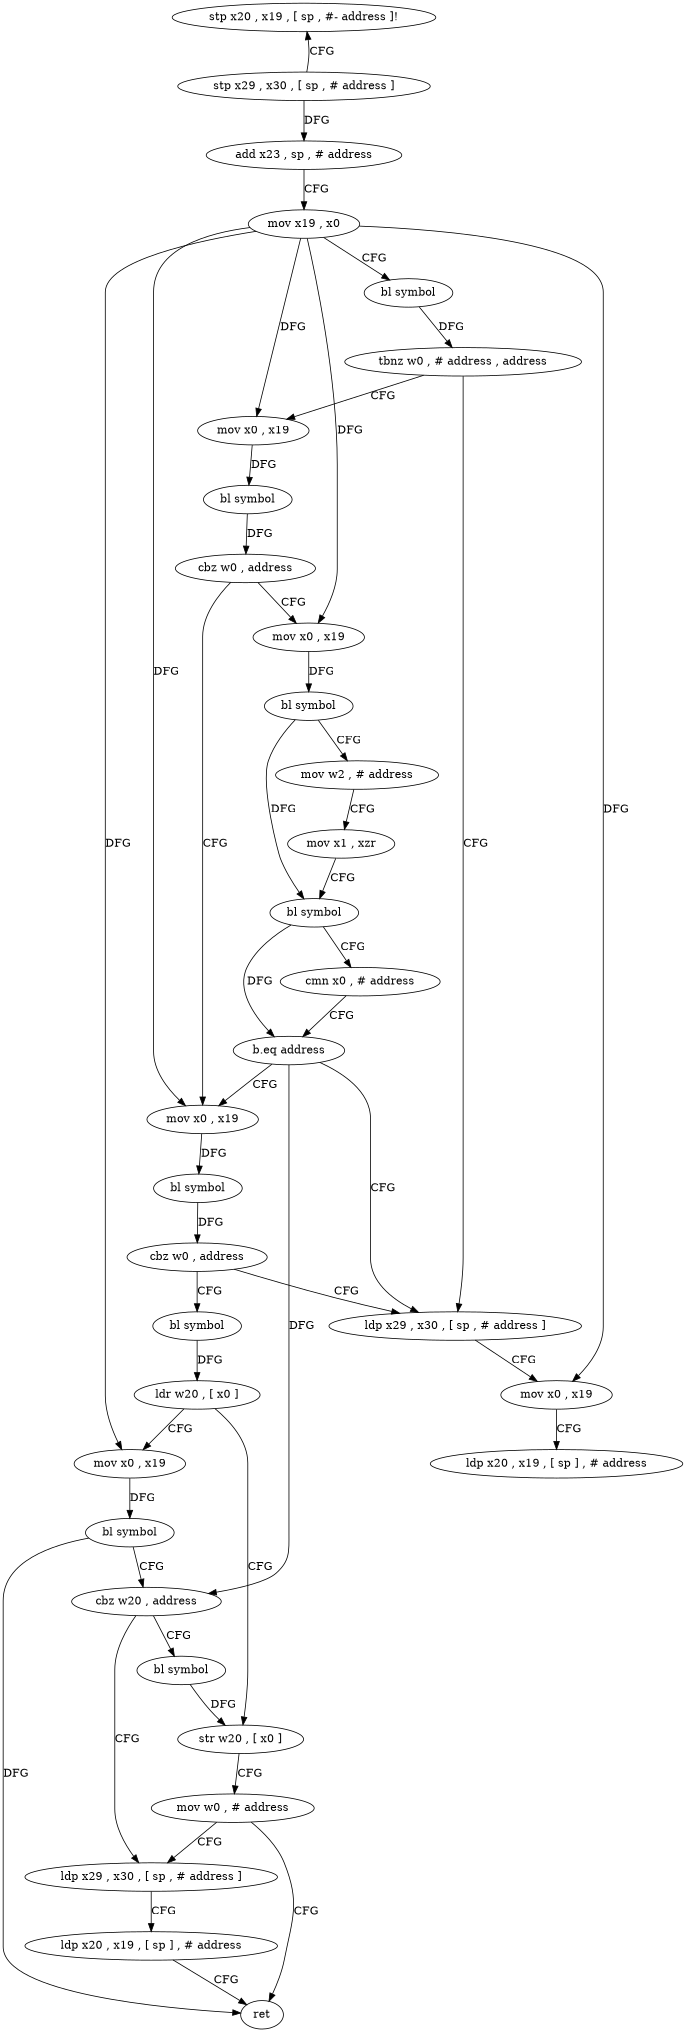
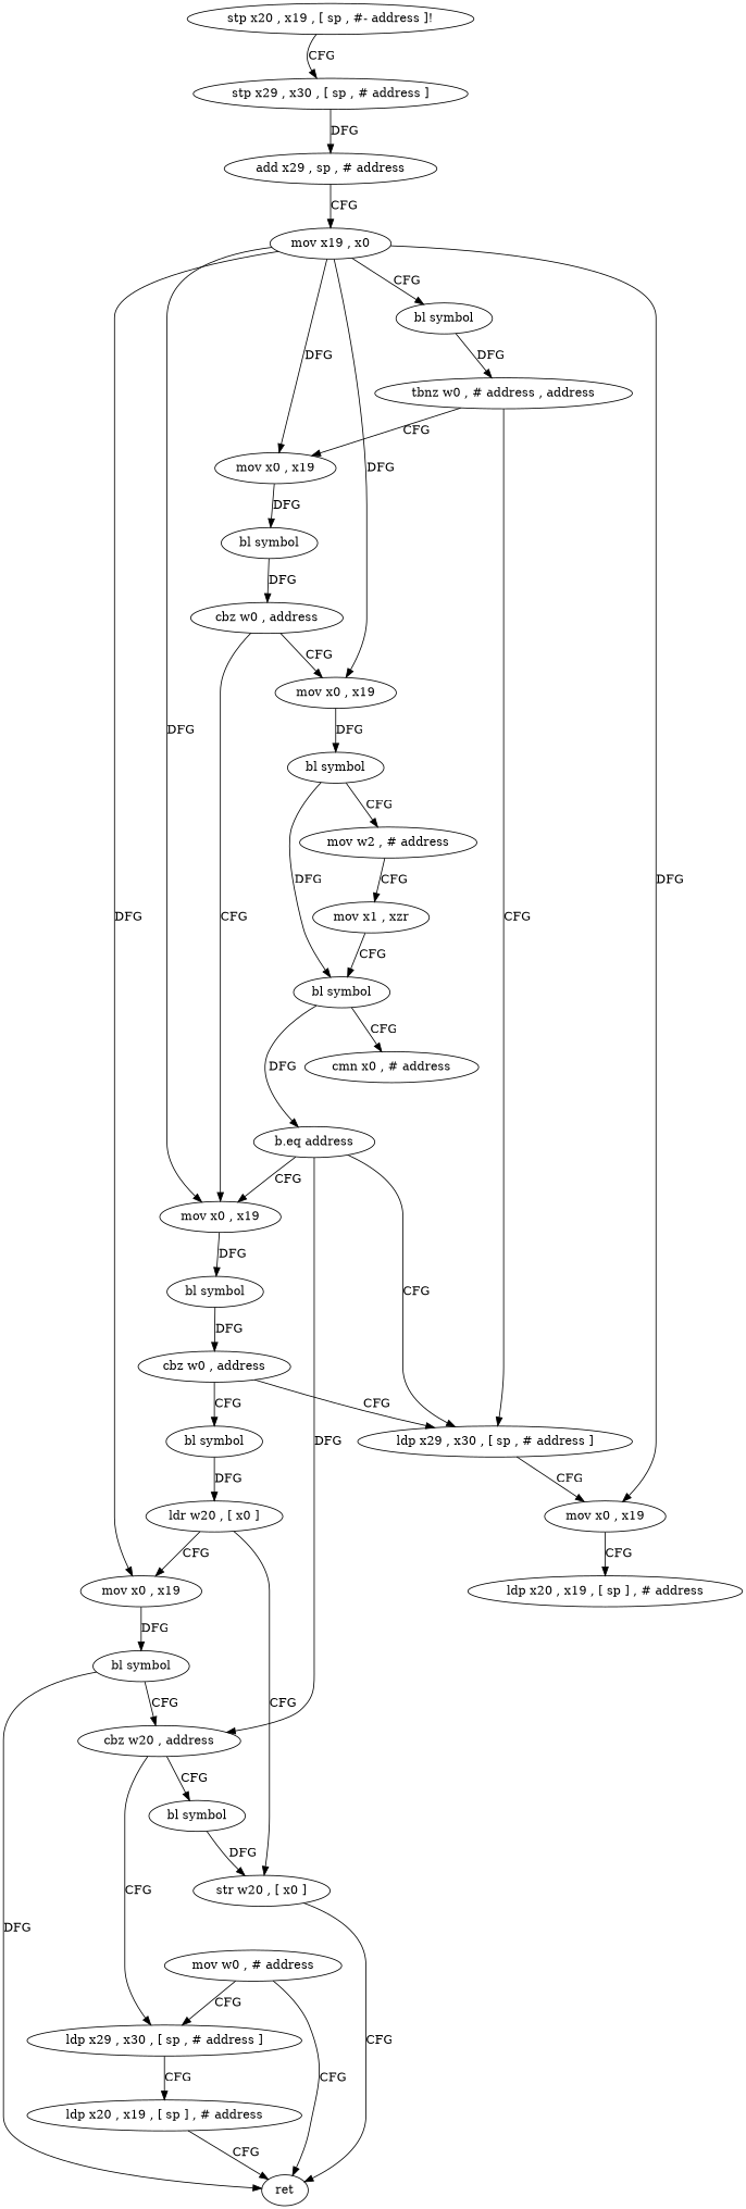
  digraph {
    fontname="DejaVu Serif"
    node [fontname="DejaVu Serif"]
    edge [fontname="DejaVu Serif"]
    n1 [label="stp x20 , x19 , [ sp , #- address ]!"]
    n2 [label="stp x29 , x30 , [ sp , # address ]"]
-   n3 [label="add x23 , sp , # address"]
+   n3 [label="add x29 , sp , # address"]
    n4 [label="mov x19 , x0"]
    n5 [label="bl symbol"]
    n6 [label="mov x0 , x19"]
    n7 [label="mov x0 , x19"]
    n8 [label="mov x0 , x19"]
    n9 [label="mov x0 , x19"]
    n10 [label="mov x0 , x19"]
    n11 [label="tbnz w0 , # address , address"]
    n12 [label="bl symbol"]
    n13 [label="ldp x20 , x19 , [ sp ] , # address"]
    n14 [label="bl symbol"]
    n15 [label="bl symbol"]
    n16 [label="bl symbol"]
    n17 [label="ldp x29 , x30 , [ sp , # address ]"]
    n18 [label="cbz w0 , address"]
    n19 [label="cbz w0 , address"]
    n20 [label="mov w2 , # address"]
    n21 [label="bl symbol"]
    n22 [label="bl symbol"]
    n23 [label="ldr w20 , [ x0 ]"]
    n24 [label="str w20 , [ x0 ]"]
    n25 [label="mov x1 , xzr"]
    n26 [label="cmn x0 , # address"]
    n27 [label="b.eq address"]
    n28 [label="cbz w20 , address"]
    n29 [label="ldp x29 , x30 , [ sp , # address ]"]
    n30 [label="bl symbol"]
    n31 [label="mov w0 , # address"]
    n32 [label=ret]
    n33 [label="ldp x20 , x19 , [ sp ] , # address"]
-   n2 -> n1 [label=CFG]
+   n1 -> n2 [label=CFG]
    n2 -> n3 [label=DFG]
    n3 -> n4 [label=CFG]
    n4 -> n5 [label=CFG]
    n4 -> n6 [label=DFG]
    n4 -> n7 [label=DFG]
    n4 -> n8 [label=DFG]
    n4 -> n9 [label=DFG]
    n4 -> n10 [label=DFG]
    n5 -> n11 [label=DFG]
    n6 -> n12 [label=DFG]
    n7 -> n13 [label=CFG]
    n8 -> n14 [label=DFG]
    n9 -> n15 [label=DFG]
    n10 -> n16 [label=DFG]
    n11 -> n6 [label=CFG]
    n11 -> n17 [label=CFG]
    n12 -> n18 [label=DFG]
    n14 -> n19 [label=DFG]
    n15 -> n20 [label=CFG]
    n15 -> n21 [label=DFG]
    n16 -> n28 [label=CFG]
    n16 -> n32 [label=DFG]
    n17 -> n7 [label=CFG]
    n18 -> n8 [label=CFG]
    n18 -> n9 [label=CFG]
    n19 -> n17 [label=CFG]
    n19 -> n22 [label=CFG]
    n20 -> n25 [label=CFG]
    n21 -> n26 [label=CFG]
    n21 -> n27 [label=DFG]
    n22 -> n23 [label=DFG]
    n23 -> n10 [label=CFG]
    n23 -> n24 [label=CFG]
-   n24 -> n31 [label=CFG]
+   n24 -> n32 [label=CFG]
    n25 -> n21 [label=CFG]
-   n26 -> n27 [label=CFG]
    n27 -> n8 [label=CFG]
    n27 -> n17 [label=CFG]
    n27 -> n28 [label=DFG]
    n28 -> n29 [label=CFG]
    n28 -> n30 [label=CFG]
    n29 -> n33 [label=CFG]
    n30 -> n24 [label=DFG]
    n31 -> n29 [label=CFG]
    n31 -> n32 [label=CFG]
    n33 -> n32 [label=CFG]
  }
